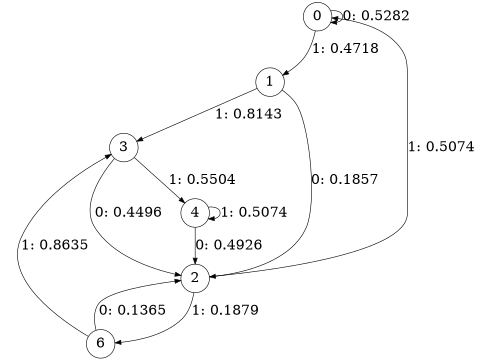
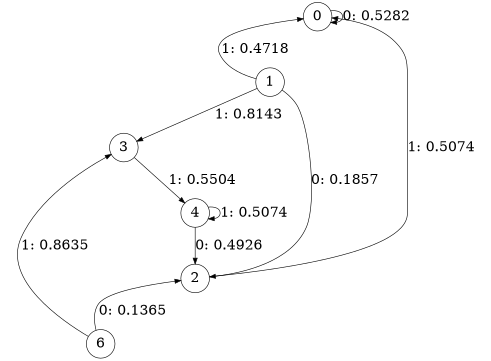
  digraph {
    node [fontsize=24 shape=circle]
    edge [fontsize=24]
    0
    1
    2
    3
    n5 [label=6]
    4
    0 -> 0 [label="0: 0.5282   "]
-   0 -> 1 [label="1: 0.4718   "]
+   1 -> 0 [label="1: 0.4718   "]
    1 -> 2 [label="0: 0.1857   "]
    1 -> 3 [label="1: 0.8143   "]
    2 -> 0 [label="1: 0.5074   "]
-   2 -> n5 [label="1: 0.1879   "]
-   3 -> 2 [label="0: 0.4496   "]
    3 -> 4 [label="1: 0.5504   "]
    n5 -> 2 [label="0: 0.1365   "]
    n5 -> 3 [label="1: 0.8635   "]
    4 -> 2 [label="0: 0.4926   "]
    4 -> 4 [label="1: 0.5074   "]
  }
